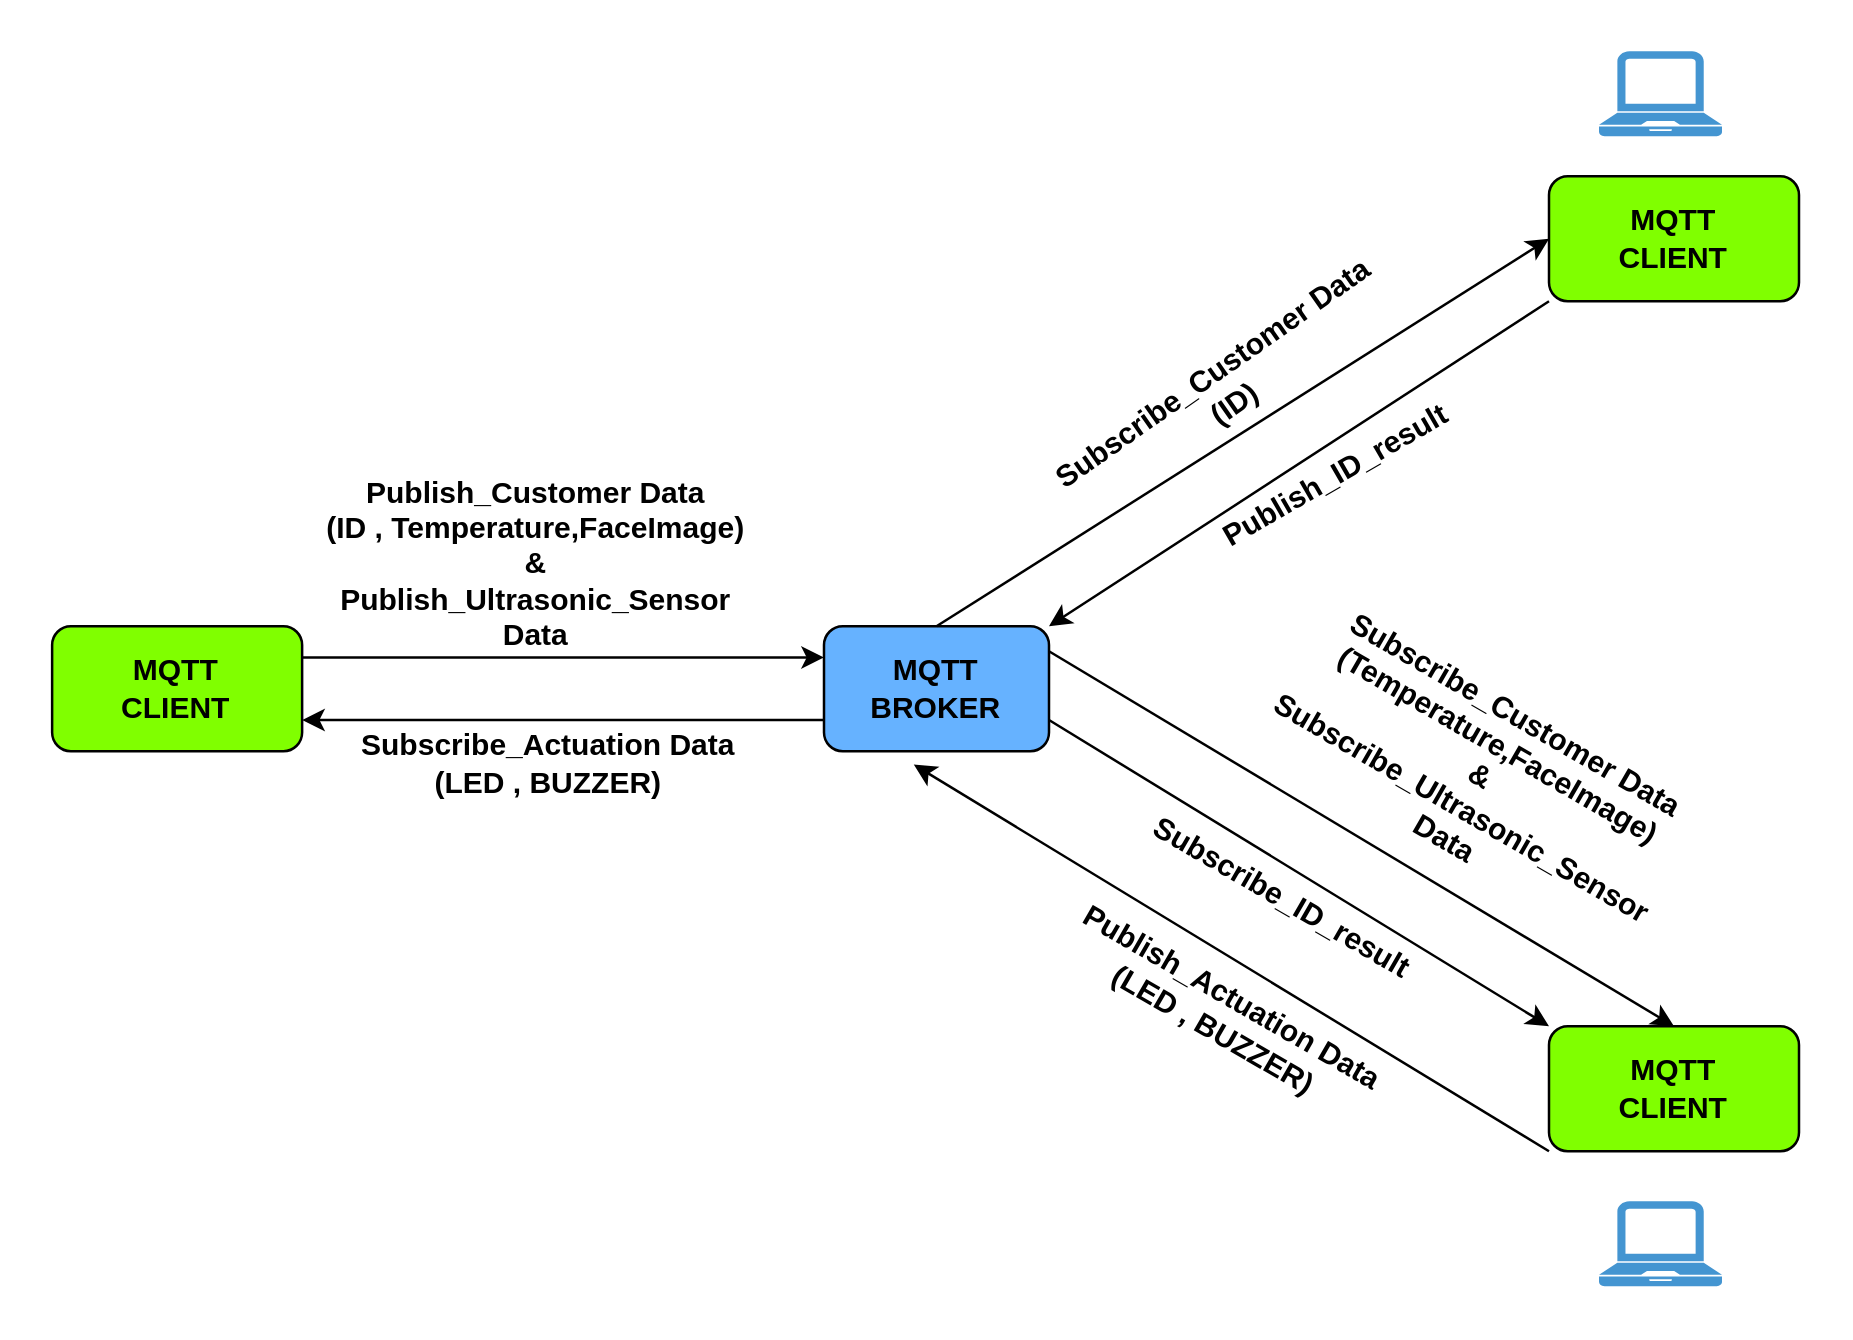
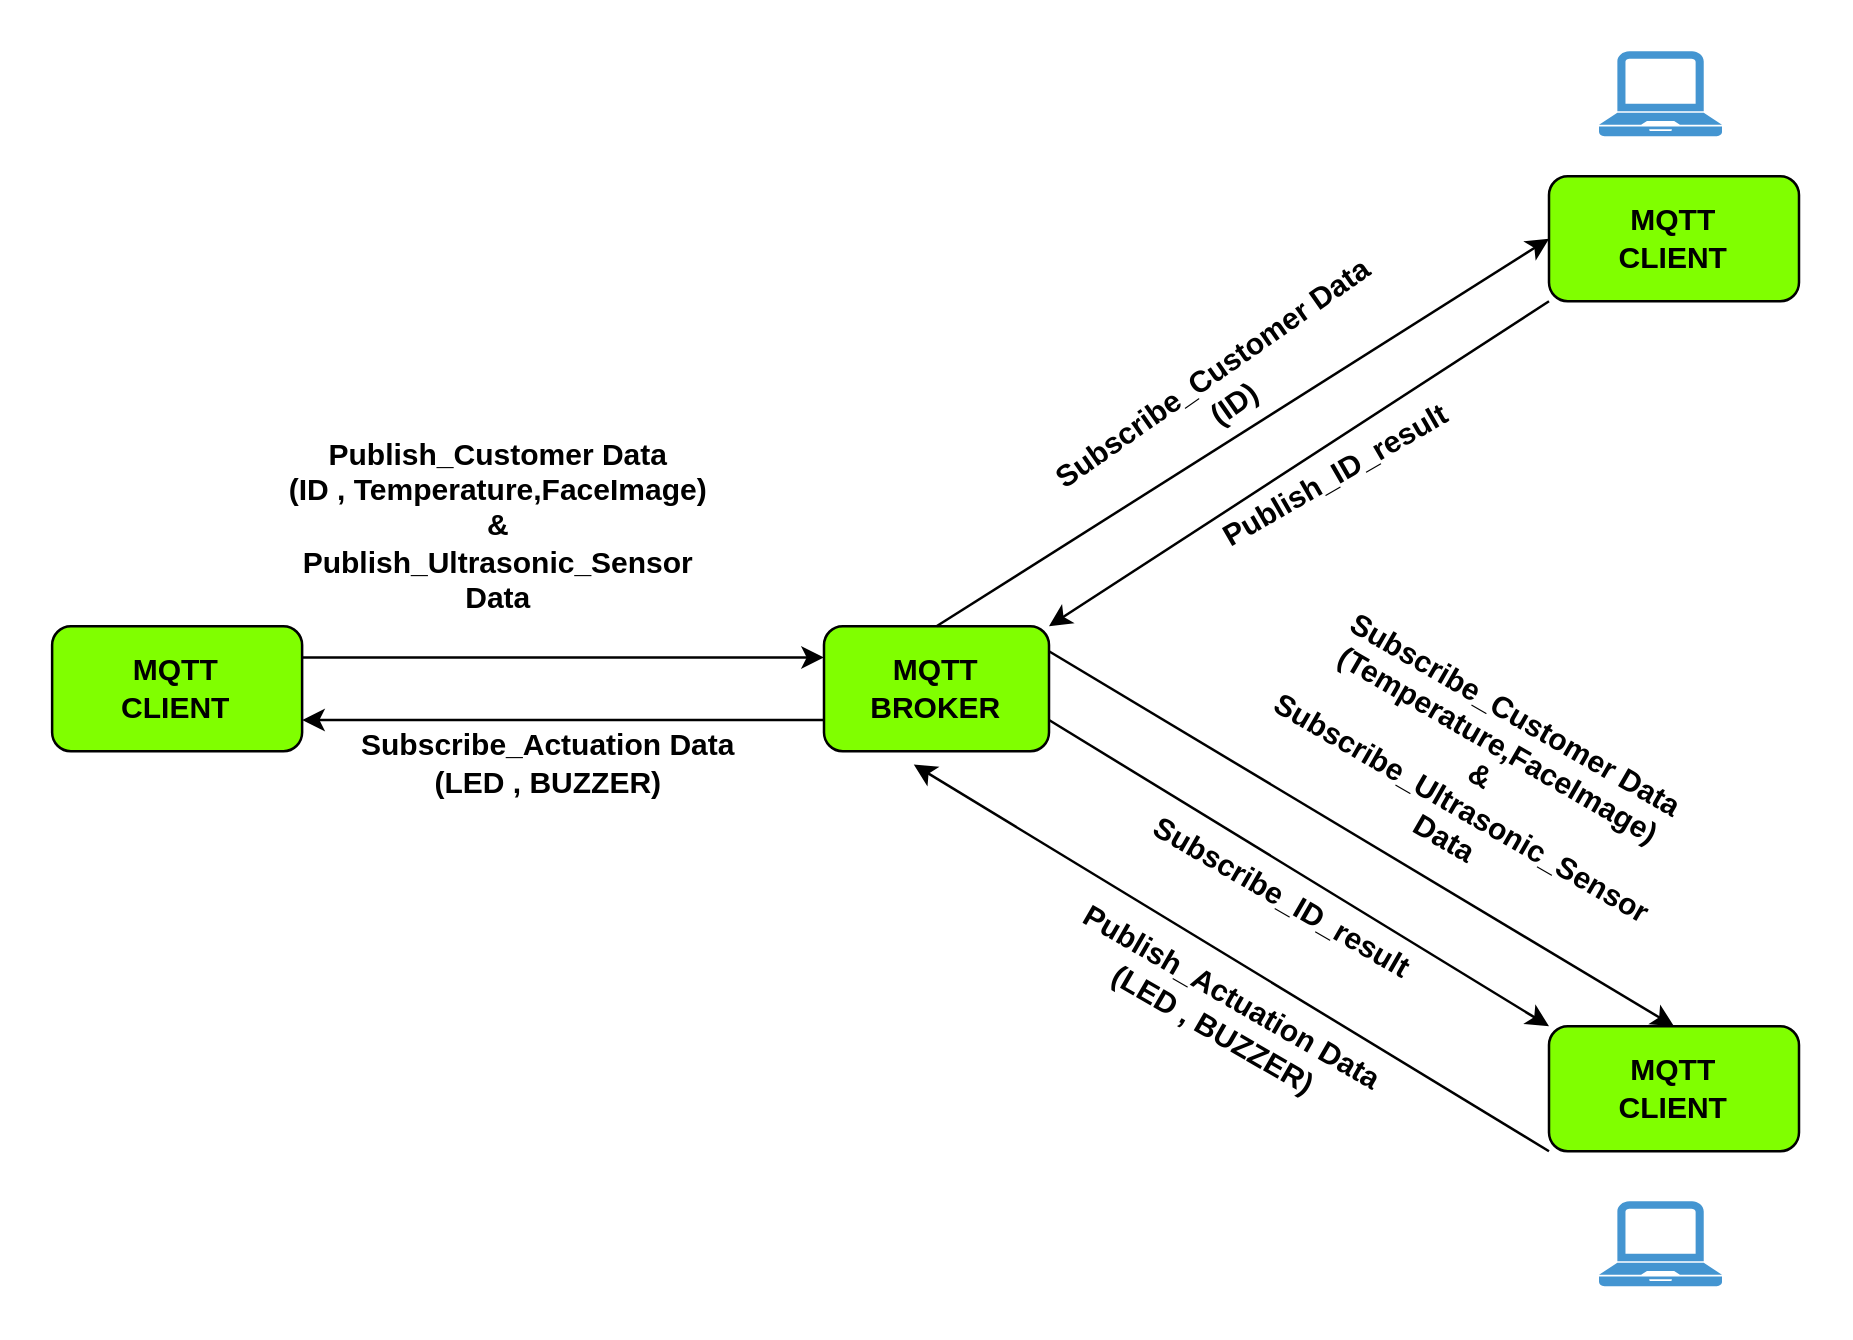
  <mxCell id="0" />
  <mxCell id="1" parent="0" />
- <mxCell id="2" value="&lt;b&gt;MQTT &lt;br&gt;BROKER&lt;/b&gt;" style="rounded=1;whiteSpace=wrap;html=1;fillColor=#66B2FF;" vertex="1" parent="1"><mxGeometry x="329" y="250" width="90" height="50" as="geometry" /></mxCell>
+ <mxCell id="2" value="&lt;b&gt;MQTT &lt;br&gt;BROKER&lt;/b&gt;" style="rounded=1;whiteSpace=wrap;html=1;fillColor=#80ff00;" vertex="1" parent="1"><mxGeometry x="329" y="250" width="90" height="50" as="geometry" /></mxCell>
  <mxCell id="3" value="&lt;font style=&quot;font-size: 12px&quot;&gt;&lt;b&gt;MQTT&lt;br&gt;CLIENT&lt;/b&gt;&lt;/font&gt;" style="rounded=1;whiteSpace=wrap;html=1;fillColor=#80FF00;" vertex="1" parent="1"><mxGeometry x="20.25" y="250" width="100" height="50" as="geometry" /></mxCell>
  <mxCell id="4" value="" style="shape=image;html=1;verticalAlign=top;verticalLabelPosition=bottom;labelBackgroundColor=#ffffff;imageAspect=0;aspect=fixed;image=https://cdn4.iconfinder.com/data/icons/logos-and-brands/512/272_Raspberry_Pi_logo-128.png;fillColor=#80FF00;" vertex="1" parent="1"><mxGeometry x="49" y="200" width="42.5" height="42.5" as="geometry" /></mxCell>
  <mxCell id="5" value="&lt;font style=&quot;font-size: 12px&quot;&gt;&lt;b&gt;MQTT&lt;br&gt;CLIENT&lt;/b&gt;&lt;/font&gt;" style="rounded=1;whiteSpace=wrap;html=1;fillColor=#80FF00;" vertex="1" parent="1"><mxGeometry x="619" y="410" width="100" height="50" as="geometry" /></mxCell>
  <mxCell id="6" value="&lt;font style=&quot;font-size: 12px&quot;&gt;&lt;b&gt;MQTT&lt;br&gt;CLIENT&lt;/b&gt;&lt;/font&gt;" style="rounded=1;whiteSpace=wrap;html=1;fillColor=#80FF00;" vertex="1" parent="1"><mxGeometry x="619" y="70" width="100" height="50" as="geometry" /></mxCell>
  <mxCell id="7" value="" style="pointerEvents=1;shadow=0;dashed=0;html=1;strokeColor=none;fillColor=#4495D1;labelPosition=center;verticalLabelPosition=bottom;verticalAlign=top;align=center;outlineConnect=0;shape=mxgraph.veeam.laptop;" vertex="1" parent="1"><mxGeometry x="639" y="20" width="49.2" height="34" as="geometry" /></mxCell>
  <mxCell id="8" value="" style="endArrow=classic;html=1;exitX=1;exitY=0.25;exitDx=0;exitDy=0;entryX=0;entryY=0.25;entryDx=0;entryDy=0;" edge="1" parent="1" source="3" target="2"><mxGeometry width="50" height="50" relative="1" as="geometry"><mxPoint x="359" y="360" as="sourcePoint" /><mxPoint x="409" y="310" as="targetPoint" /></mxGeometry></mxCell>
  <mxCell id="9" value="" style="pointerEvents=1;shadow=0;dashed=0;html=1;strokeColor=none;fillColor=#4495D1;labelPosition=center;verticalLabelPosition=bottom;verticalAlign=top;align=center;outlineConnect=0;shape=mxgraph.veeam.laptop;" vertex="1" parent="1"><mxGeometry x="639" y="480" width="49.2" height="34" as="geometry" /></mxCell>
- <mxCell id="10" value="&lt;font size=&quot;1&quot;&gt;&lt;b style=&quot;font-size: 12px&quot;&gt;Publish_Customer Data&lt;br&gt;(ID , Temperature,FaceImage)&lt;br&gt;&amp;amp;&lt;br&gt;Publish_Ultrasonic_Sensor Data&lt;br&gt;&lt;/b&gt;&lt;/font&gt;" style="text;html=1;strokeColor=none;fillColor=none;align=center;verticalAlign=middle;whiteSpace=wrap;rounded=0;" vertex="1" parent="1"><mxGeometry x="129" y="200" width="170" height="50" as="geometry" /></mxCell>
+ <mxCell id="10" value="&lt;font size=&quot;1&quot;&gt;&lt;b style=&quot;font-size: 12px&quot;&gt;Publish_Customer Data&lt;br&gt;(ID , Temperature,FaceImage)&lt;br&gt;&amp;amp;&lt;br&gt;Publish_Ultrasonic_Sensor Data&lt;br&gt;&lt;/b&gt;&lt;/font&gt;" style="text;html=1;strokeColor=none;fillColor=none;align=center;verticalAlign=middle;whiteSpace=wrap;rounded=0;" vertex="1" parent="1"><mxGeometry x="114" y="185" width="170" height="50" as="geometry" /></mxCell>
  <mxCell id="11" value="" style="endArrow=classic;html=1;exitX=0.5;exitY=0;exitDx=0;exitDy=0;entryX=0;entryY=0.5;entryDx=0;entryDy=0;" edge="1" parent="1" source="2" target="6"><mxGeometry width="50" height="50" relative="1" as="geometry"><mxPoint x="129" y="272.5" as="sourcePoint" /><mxPoint x="339" y="272.5" as="targetPoint" /></mxGeometry></mxCell>
  <mxCell id="12" value="&lt;font size=&quot;1&quot;&gt;&lt;b style=&quot;font-size: 12px&quot;&gt;Subscribe_Customer Data&lt;br&gt;(ID)&lt;br&gt;&lt;/b&gt;&lt;/font&gt;" style="text;html=1;strokeColor=none;fillColor=none;align=center;verticalAlign=middle;whiteSpace=wrap;rounded=0;rotation=-35;" vertex="1" parent="1"><mxGeometry x="409" y="140" width="160" height="30" as="geometry" /></mxCell>
  <mxCell id="13" value="&lt;font size=&quot;1&quot;&gt;&lt;b style=&quot;font-size: 12px&quot;&gt;Subscribe_Customer Data&lt;br&gt;(Temperature,FaceImage)&lt;br&gt;&amp;amp;&lt;br&gt;Subscribe_Ultrasonic_Sensor&lt;br&gt;Data&lt;br&gt;&lt;/b&gt;&lt;/font&gt;" style="text;html=1;strokeColor=none;fillColor=none;align=center;verticalAlign=middle;whiteSpace=wrap;rounded=0;rotation=30;" vertex="1" parent="1"><mxGeometry x="511.5" y="270" width="160" height="80" as="geometry" /></mxCell>
  <mxCell id="14" value="" style="endArrow=classic;html=1;entryX=0.5;entryY=0;entryDx=0;entryDy=0;" edge="1" parent="1" target="5"><mxGeometry width="50" height="50" relative="1" as="geometry"><mxPoint x="419" y="260" as="sourcePoint" /><mxPoint x="624.4" y="170" as="targetPoint" /></mxGeometry></mxCell>
  <mxCell id="15" value="" style="endArrow=classic;html=1;exitX=1;exitY=0.75;exitDx=0;exitDy=0;entryX=0;entryY=0;entryDx=0;entryDy=0;" edge="1" parent="1" source="2" target="5"><mxGeometry width="50" height="50" relative="1" as="geometry"><mxPoint x="429" y="285" as="sourcePoint" /><mxPoint x="679" y="164" as="targetPoint" /></mxGeometry></mxCell>
  <mxCell id="16" value="&lt;font size=&quot;1&quot;&gt;&lt;b style=&quot;font-size: 12px&quot;&gt;Subscribe_ID_result&lt;br&gt;&lt;br&gt;&lt;/b&gt;&lt;/font&gt;" style="text;html=1;strokeColor=none;fillColor=none;align=center;verticalAlign=middle;whiteSpace=wrap;rounded=0;rotation=30;" vertex="1" parent="1"><mxGeometry x="429" y="350" width="160" height="30" as="geometry" /></mxCell>
  <mxCell id="17" value="" style="endArrow=classic;html=1;" edge="1" parent="1"><mxGeometry width="50" height="50" relative="1" as="geometry"><mxPoint x="619" y="120" as="sourcePoint" /><mxPoint x="419" y="250" as="targetPoint" /></mxGeometry></mxCell>
  <mxCell id="18" value="&lt;b&gt;Publish_ID_result&lt;/b&gt;" style="text;html=1;strokeColor=none;fillColor=none;align=center;verticalAlign=middle;whiteSpace=wrap;rounded=0;rotation=-30;" vertex="1" parent="1"><mxGeometry x="449" y="170" width="170" height="40" as="geometry" /></mxCell>
  <mxCell id="19" value="" style="endArrow=classic;html=1;exitX=0;exitY=1;exitDx=0;exitDy=0;entryX=0.399;entryY=1.107;entryDx=0;entryDy=0;entryPerimeter=0;" edge="1" parent="1" source="5" target="2"><mxGeometry width="50" height="50" relative="1" as="geometry"><mxPoint x="629" y="160" as="sourcePoint" /><mxPoint x="429" y="260" as="targetPoint" /></mxGeometry></mxCell>
  <mxCell id="20" value="&lt;font size=&quot;1&quot;&gt;&lt;b style=&quot;font-size: 12px&quot;&gt;Publish_Actuation Data&lt;br&gt;(LED , BUZZER)&lt;br&gt;&lt;/b&gt;&lt;/font&gt;" style="text;html=1;strokeColor=none;fillColor=none;align=center;verticalAlign=middle;whiteSpace=wrap;rounded=0;rotation=30;" vertex="1" parent="1"><mxGeometry x="409" y="390" width="160" height="30" as="geometry" /></mxCell>
  <mxCell id="21" value="" style="endArrow=classic;html=1;exitX=0;exitY=0.75;exitDx=0;exitDy=0;entryX=1;entryY=0.75;entryDx=0;entryDy=0;" edge="1" parent="1" source="2" target="3"><mxGeometry width="50" height="50" relative="1" as="geometry"><mxPoint x="629" y="450" as="sourcePoint" /><mxPoint x="374.91" y="315.35" as="targetPoint" /></mxGeometry></mxCell>
  <mxCell id="22" value="&lt;font size=&quot;1&quot;&gt;&lt;b style=&quot;font-size: 12px&quot;&gt;Subscribe_Actuation Data&lt;br&gt;(LED , BUZZER)&lt;br&gt;&lt;/b&gt;&lt;/font&gt;" style="text;html=1;strokeColor=none;fillColor=none;align=center;verticalAlign=middle;whiteSpace=wrap;rounded=0;rotation=0;" vertex="1" parent="1"><mxGeometry x="139" y="290" width="160" height="30" as="geometry" /></mxCell>
